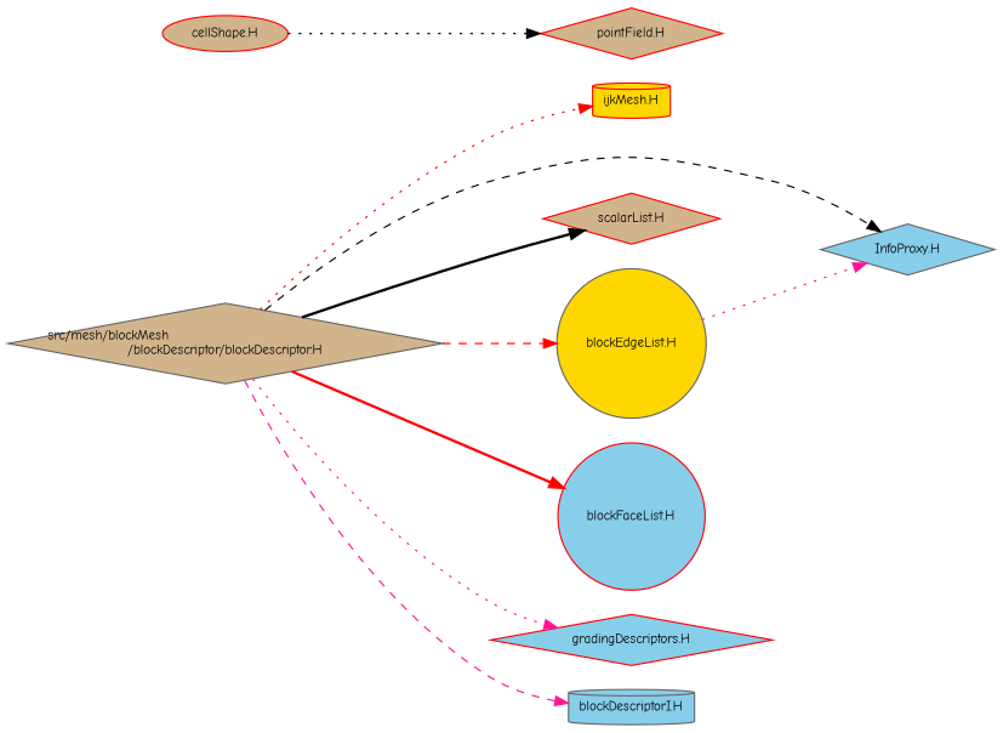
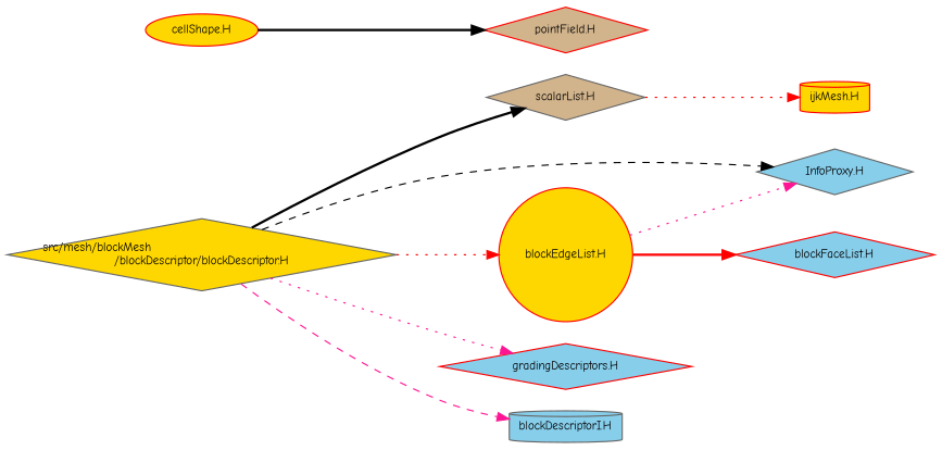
  digraph {
    fontname="Comic Neue"
    rankdir=LR
    node [color=red fillcolor=skyblue fontname="Comic Neue" fontsize=10 shape=diamond style=filled]
    edge [color=red fontname="Comic Neue" fontsize=10 labelfontname=Helvetica labelfontsize=10 style=dotted]
-   n1 [color=gray40 fillcolor=tan fontcolor=black height=0.2 label="src/mesh/blockMesh\l/blockDescriptor/blockDescriptor.H" width=0.4]
+   n1 [color=gray40 fillcolor=gold fontcolor=black height=0.2 label="src/mesh/blockMesh\l/blockDescriptor/blockDescriptor.H" width=0.4]
    n2 [fillcolor=gold height=0.2 label="ijkMesh.H" shape=cylinder width=0.4]
    n3 [color=grey40 height=0.2 label="InfoProxy.H" width=0.4]
-   n4 [fillcolor=tan height=0.2 label="scalarList.H" width=0.4]
-   n5 [color=grey40 fillcolor=gold height=0.2 label="blockEdgeList.H" shape=circle width=0.4]
-   n6 [height=0.2 label="blockFaceList.H" shape=circle width=0.4]
+   n4 [color=grey40 fillcolor=tan height=0.2 label="scalarList.H" width=0.4]
+   n5 [fillcolor=gold height=0.2 label="blockEdgeList.H" shape=circle width=0.4]
+   n6 [height=0.2 label="blockFaceList.H" width=0.4]
    n7 [height=0.2 label="gradingDescriptors.H" width=0.4]
    n8 [color=grey40 height=0.2 label="blockDescriptorI.H" shape=cylinder width=0.4]
-   n9 [fillcolor=tan height=0.2 label="cellShape.H" shape=ellipse width=0.4]
+   n9 [fillcolor=gold height=0.2 label="cellShape.H" shape=ellipse width=0.4]
    n10 [fillcolor=tan height=0.2 label="pointField.H" width=0.4]
-   n1 -> n2
+   n4 -> n2
    n1 -> n3 [color=black style=dashed]
    n1 -> n4 [color=black style=bold]
-   n1 -> n5 [style=dashed]
-   n1 -> n6 [style=bold]
+   n1 -> n5
+   n5 -> n6 [style=bold]
    n1 -> n7 [color=deeppink]
    n1 -> n8 [color=deeppink style=dashed]
    n5 -> n3 [color=deeppink]
-   n9 -> n10 [color=black]
+   n9 -> n10 [color=black style=bold]
  }
